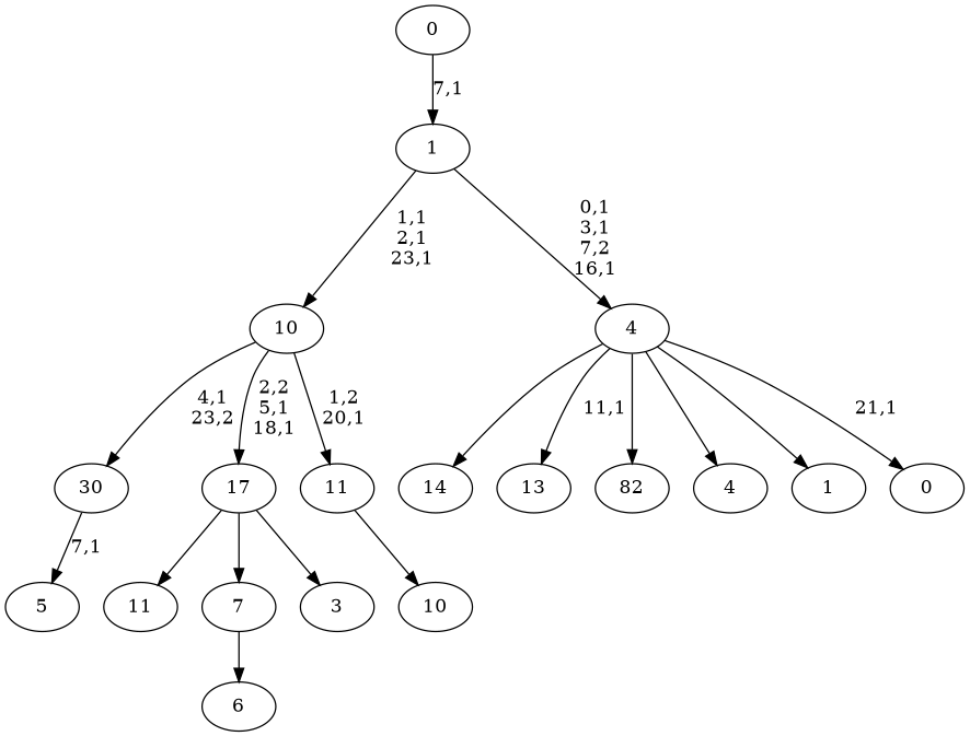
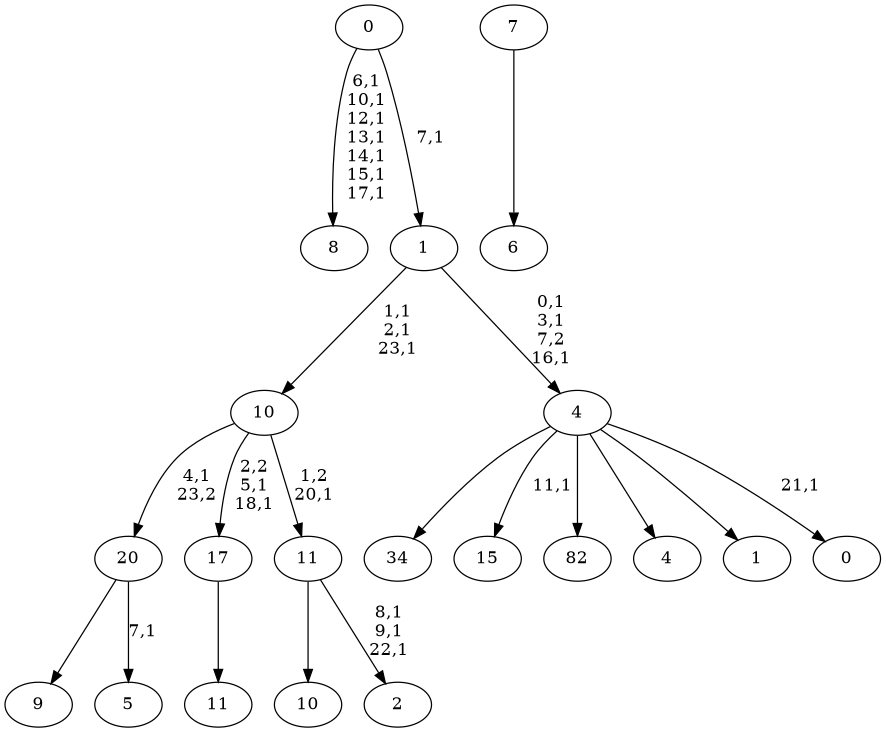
  digraph {
-   n1 [label=14]
-   n2 [label=13]
+   n1 [label=34]
+   n2 [label=15]
    n3 [label=82]
    n4 [label=11]
    n5 [label=10]
+   n6 [label=9]
+   n7 [label=8]
    n8 [label=7]
    n9 [label=6]
    n10 [label=5]
-   20 [label=30]
+   20
    n12 [label=4]
-   n13 [label=3]
    17
+   n15 [label=2]
    11
    10
    n18 [label=1]
    n19 [label=0]
    4
    1
    0
    n8 -> n9
+   20 -> n6
    20 -> n10 [label="7,1"]
    17 -> n4
-   17 -> n8
-   17 -> n13
    11 -> n5
+   11 -> n15 [label="8,1\n9,1\n22,1"]
    10 -> 20 [label="4,1\n23,2"]
    10 -> 17 [label="2,2\n5,1\n18,1"]
    10 -> 11 [label="1,2\n20,1"]
    4 -> n1
    4 -> n2 [label="11,1"]
    4 -> n3
    4 -> n12
    4 -> n18
    4 -> n19 [label="21,1"]
    1 -> 10 [label="1,1\n2,1\n23,1"]
    1 -> 4 [label="0,1\n3,1\n7,2\n16,1"]
+   0 -> n7 [label="6,1\n10,1\n12,1\n13,1\n14,1\n15,1\n17,1"]
    0 -> 1 [label="7,1"]
  }
